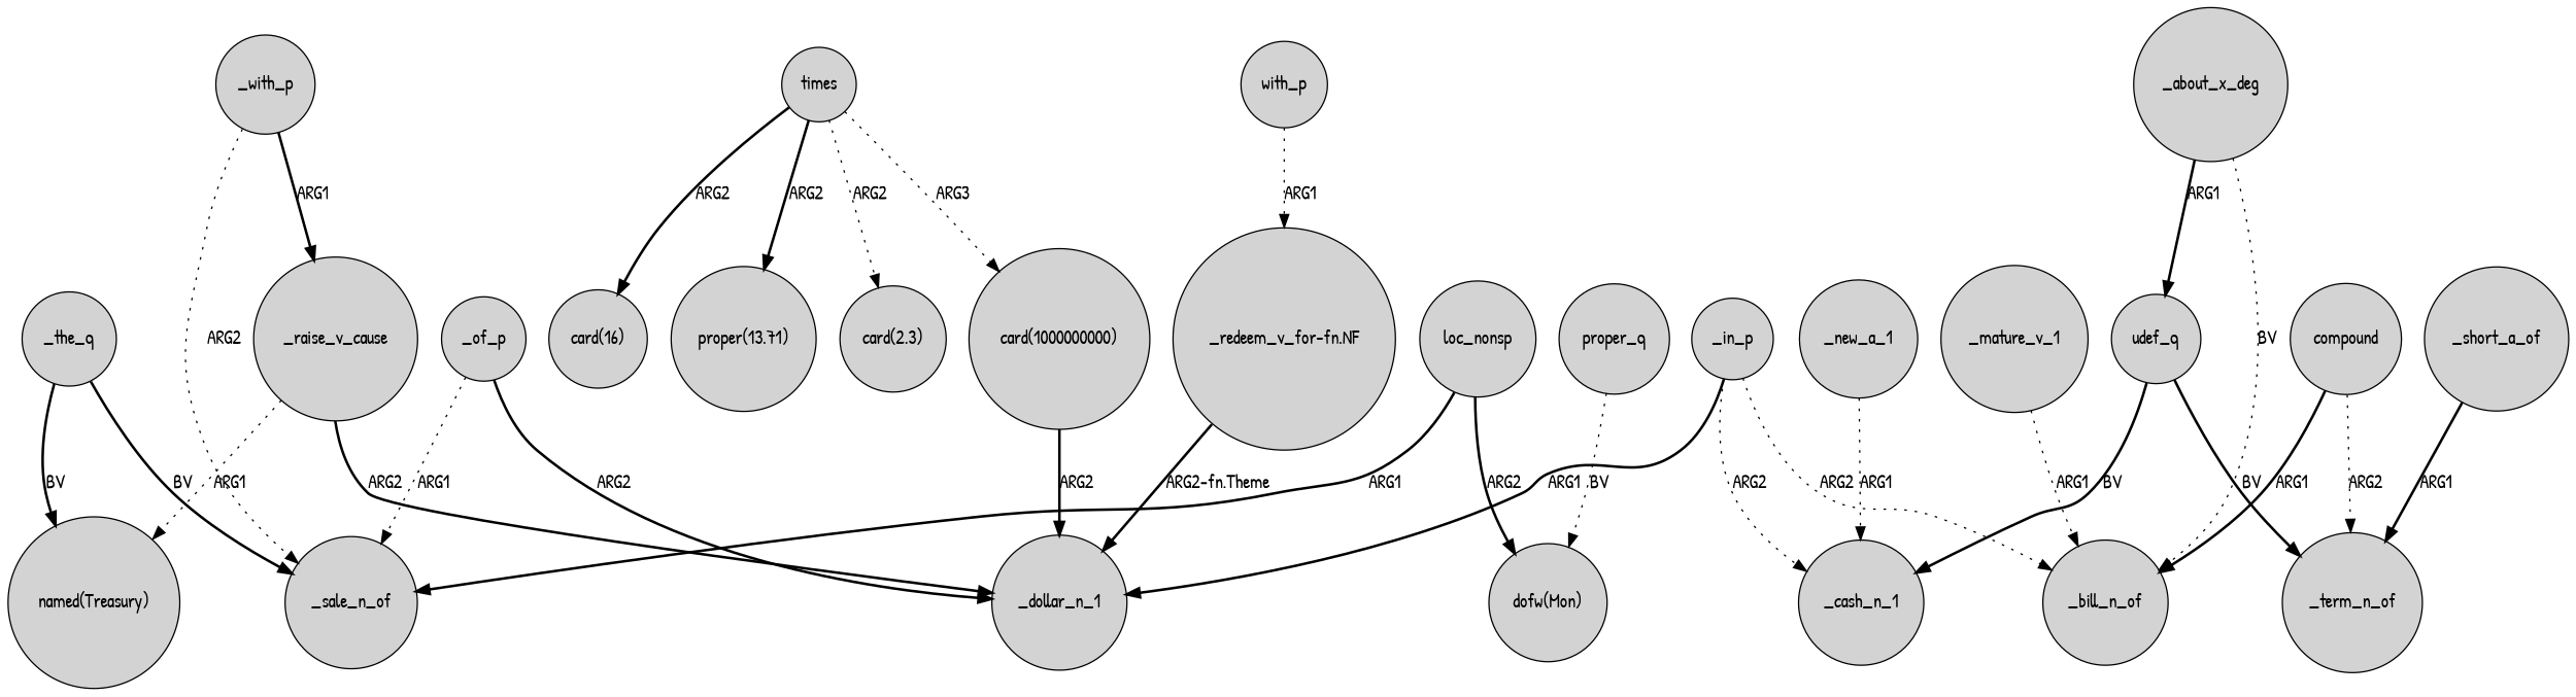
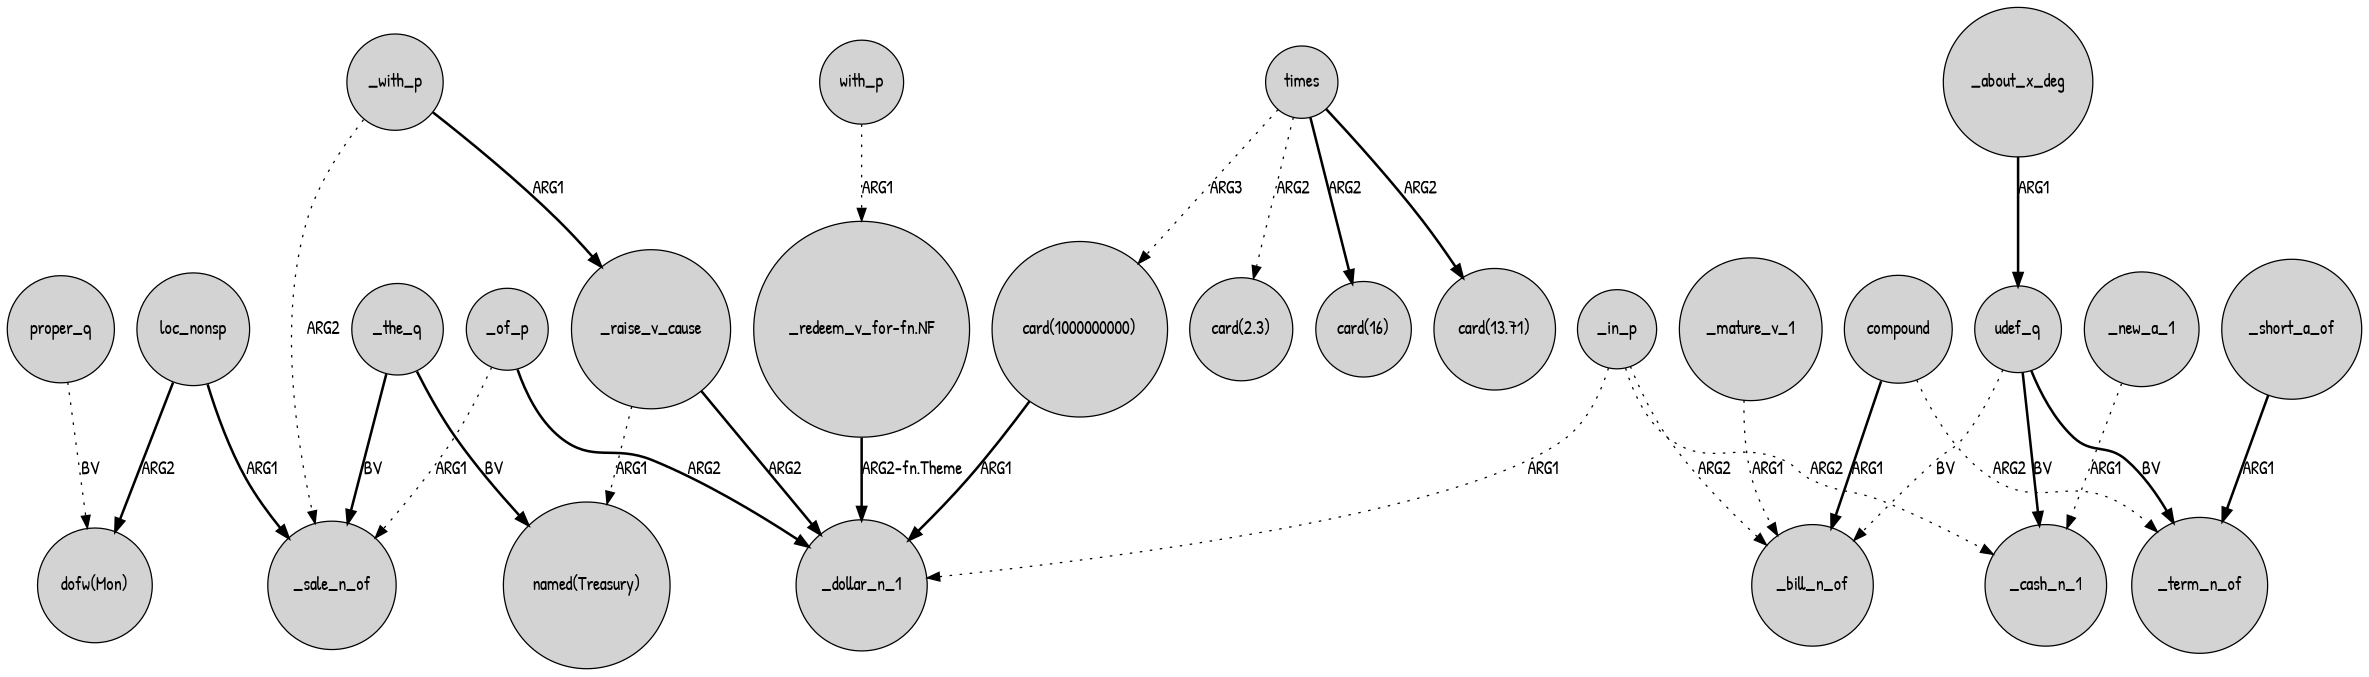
  digraph {
    fontname="Patrick Hand"
    node [fontname="Patrick Hand" shape=circle style=filled]
    edge [fontname="Patrick Hand" style=bold]
    loc_nonsp
    _sale_n_of
    "dofw(Mon)"
    compound
    _bill_n_of
    _term_n_of
    _mature_v_1
    udef_q
    _cash_n_1
    _new_a_1
    _short_a_of
    times
    "card(2.3)"
    "card(1000000000)"
    "card(16)"
-   "card(13.71)" [label="proper(13.71)"]
+   "card(13.71)"
    _dollar_n_1
    _about_x_deg
    _raise_v_cause
    "named(Treasury)"
    _of_p
    _in_p
    _the_q
    with_p
    "_redeem_v_for-fn.NF"
    proper_q
    _with_p
    loc_nonsp -> _sale_n_of [label=ARG1]
    loc_nonsp -> "dofw(Mon)" [label=ARG2]
    compound -> _bill_n_of [label=ARG1]
    compound -> _term_n_of [label=ARG2 style=dotted]
    _mature_v_1 -> _bill_n_of [label=ARG1 style=dotted]
-   _about_x_deg -> _bill_n_of [label=BV style=dotted]
+   udef_q -> _bill_n_of [label=BV style=dotted]
    udef_q -> _term_n_of [label=BV]
    udef_q -> _cash_n_1 [label=BV]
    _new_a_1 -> _cash_n_1 [label=ARG1 style=dotted]
    _short_a_of -> _term_n_of [label=ARG1]
    times -> "card(2.3)" [label=ARG2 style=dotted]
    times -> "card(1000000000)" [label=ARG3 style=dotted]
    times -> "card(16)" [label=ARG2]
    times -> "card(13.71)" [label=ARG2]
-   "card(1000000000)" -> _dollar_n_1 [label=ARG2]
+   "card(1000000000)" -> _dollar_n_1 [label=ARG1]
    _about_x_deg -> udef_q [label=ARG1]
    _raise_v_cause -> _dollar_n_1 [label=ARG2]
    _raise_v_cause -> "named(Treasury)" [label=ARG1 style=dotted]
    _of_p -> _sale_n_of [label=ARG1 style=dotted]
    _of_p -> _dollar_n_1 [label=ARG2]
    _in_p -> _bill_n_of [label=ARG2 style=dotted]
    _in_p -> _cash_n_1 [label=ARG2 style=dotted]
-   _in_p -> _dollar_n_1 [label=ARG1]
+   _in_p -> _dollar_n_1 [label=ARG1 style=dotted]
    _the_q -> _sale_n_of [label=BV]
    _the_q -> "named(Treasury)" [label=BV]
    with_p -> "_redeem_v_for-fn.NF" [label=ARG1 style=dotted]
    "_redeem_v_for-fn.NF" -> _dollar_n_1 [label="ARG2-fn.Theme"]
    proper_q -> "dofw(Mon)" [label=BV style=dotted]
    _with_p -> _sale_n_of [label=ARG2 style=dotted]
    _with_p -> _raise_v_cause [label=ARG1]
  }
